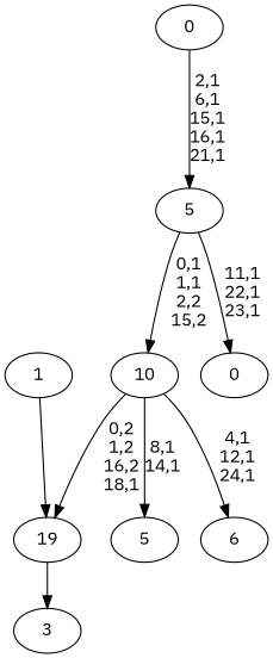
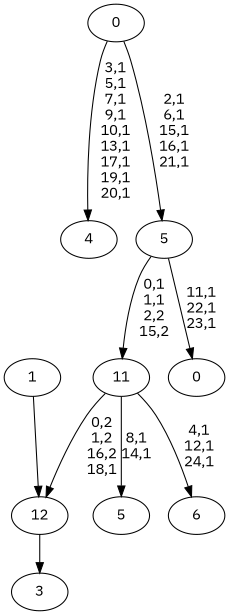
  digraph {
    fontname="IBM Plex Sans"
    node [fontname="IBM Plex Sans"]
    edge [fontname="IBM Plex Sans"]
    n1 [label=5]
+   n2 [label=4]
    n3 [label=3]
    n4 [label=6]
    n5 [label=1]
-   12 [label=19]
-   11 [label=10]
+   12
+   11
    n8 [label=0]
    5
    0
    n5 -> 12
    12 -> n3
    11 -> n1 [label="8,1\n14,1"]
    11 -> n4 [label="4,1\n12,1\n24,1"]
    11 -> 12 [label="0,2\n1,2\n16,2\n18,1"]
    5 -> 11 [label="0,1\n1,1\n2,2\n15,2"]
    5 -> n8 [label="11,1\n22,1\n23,1"]
+   0 -> n2 [label="3,1\n5,1\n7,1\n9,1\n10,1\n13,1\n17,1\n19,1\n20,1"]
    0 -> 5 [label="2,1\n6,1\n15,1\n16,1\n21,1"]
  }
